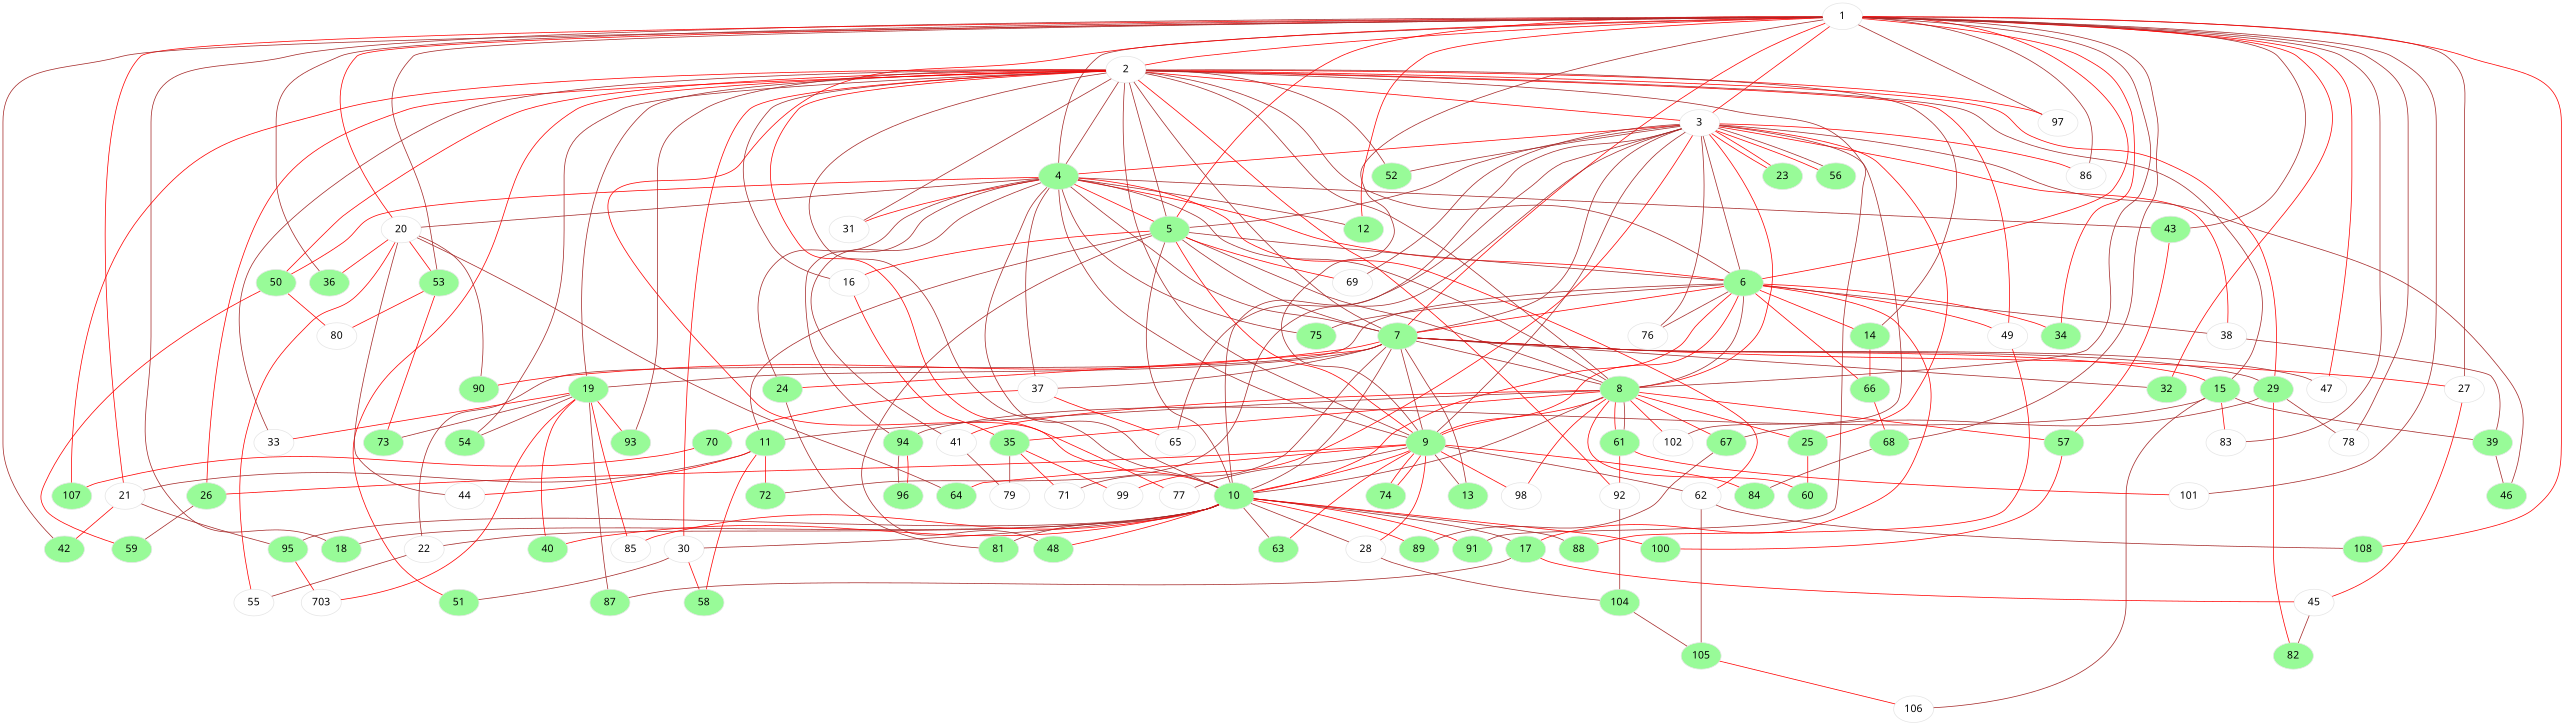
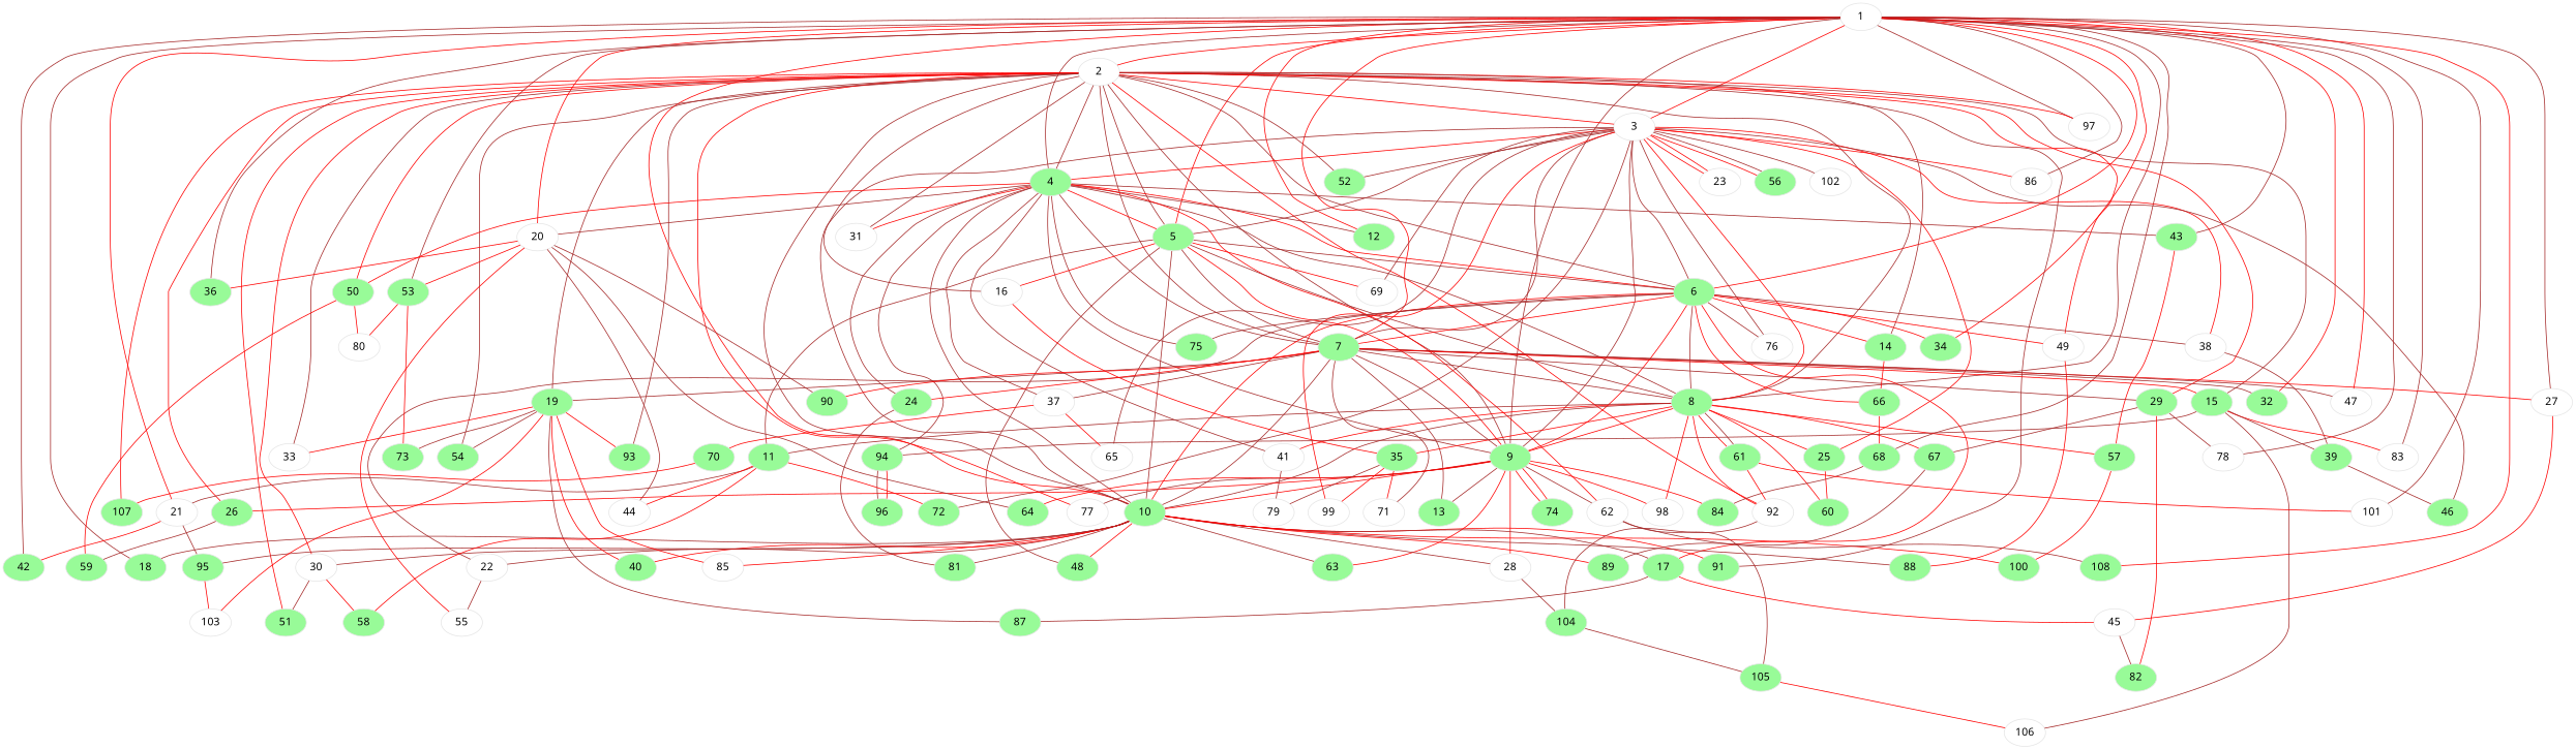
  graph {
    fontname="Noto Sans"
    node [color=gray90 fillcolor=palegreen fontname="Noto Sans" style=filled]
    edge [color=brown fontname="Noto Sans"]
    1 [fillcolor=white]
    2 [fillcolor=white]
    3 [fillcolor=white]
    4
    5
    6
    7
    8
    9
    10
    12
    18
    20 [fillcolor=white]
    21 [fillcolor=white]
    27 [fillcolor=white]
    32
    34
    36
    42
    43
    47 [fillcolor=white]
    53
    68
    78 [fillcolor=white]
    83 [fillcolor=white]
    86 [fillcolor=white]
    97 [fillcolor=white]
    101 [fillcolor=white]
    108
    14
    15
    16 [fillcolor=white]
    19
    26
    29
    30 [fillcolor=white]
    31 [fillcolor=white]
    33 [fillcolor=white]
    49 [fillcolor=white]
    50
    51
    52
    54
    77 [fillcolor=white]
    91
    92 [fillcolor=white]
    93
    107
-   23
+   23 [fillcolor=white]
    25
    38 [fillcolor=white]
    46
    56
    65 [fillcolor=white]
    69 [fillcolor=white]
    72
    76 [fillcolor=white]
    99 [fillcolor=white]
    102 [fillcolor=white]
    24
    37 [fillcolor=white]
    41 [fillcolor=white]
    62 [fillcolor=white]
    75
    94
    11
    48
    17
    22 [fillcolor=white]
    66
    13
    71 [fillcolor=white]
    90
    35
    57
    60
    61
    67
    98 [fillcolor=white]
    28 [fillcolor=white]
    63
    64
    74
    84
    40
    81
    85 [fillcolor=white]
    88
    89
    95
    100
    44 [fillcolor=white]
    55 [fillcolor=white]
    45 [fillcolor=white]
    73
    80 [fillcolor=white]
    39
    106 [fillcolor=white]
    87
-   103 [fillcolor=white label=703]
+   103 [fillcolor=white]
    59
    82
    58
    104
    70
    79 [fillcolor=white]
    105
    96
    1 -- 2 [color=red]
    1 -- 3 [color=red]
    1 -- 4
    1 -- 5 [color=red]
    1 -- 6 [color=red]
    1 -- 7 [color=red]
    1 -- 8
    1 -- 9
    1 -- 10 [color=red]
    1 -- 12 [color=red]
    1 -- 18
    1 -- 20 [color=red]
    1 -- 21 [color=red]
    1 -- 27
    1 -- 32 [color=red]
    1 -- 34 [color=red]
    1 -- 36
    1 -- 42
    1 -- 43
    1 -- 47 [color=red]
    1 -- 53
    1 -- 68
    1 -- 78
    1 -- 83
    1 -- 86
    1 -- 97
    1 -- 101
    1 -- 108 [color=red]
    2 -- 3 [color=red]
    2 -- 4
    2 -- 5
    2 -- 6
    2 -- 7
    2 -- 8
    2 -- 9
    2 -- 10
    2 -- 97 [color=red]
    2 -- 14
    2 -- 15
    2 -- 16
    2 -- 19
    2 -- 26 [color=red]
    2 -- 29 [color=red]
    2 -- 30 [color=red]
    2 -- 31
    2 -- 33
    2 -- 49 [color=red]
    2 -- 50 [color=red]
    2 -- 51 [color=red]
    2 -- 52
    2 -- 54
    2 -- 77 [color=red]
    2 -- 91
    2 -- 92 [color=red]
    2 -- 93
    2 -- 107 [color=red]
    3 -- 4 [color=red]
    3 -- 5
    3 -- 6
    3 -- 7
    3 -- 8 [color=red]
    3 -- 9
    3 -- 10
    3 -- 86 [color=red]
    3 -- 52
    3 -- 23 [color=red]
    3 -- 23 [color=red]
    3 -- 25 [color=red]
    3 -- 38 [color=red]
    3 -- 46
    3 -- 56 [color=red]
    3 -- 56
    3 -- 65
    3 -- 69
    3 -- 72
    3 -- 76
    3 -- 99 [color=red]
    3 -- 102
    4 -- 5 [color=red]
    4 -- 6 [color=red]
    4 -- 7
    4 -- 8
    4 -- 9
    4 -- 10
    4 -- 12
    4 -- 20
    4 -- 43
    4 -- 31 [color=red]
    4 -- 50 [color=red]
    4 -- 24
    4 -- 37
    4 -- 41
    4 -- 62 [color=red]
    4 -- 75
    4 -- 94
    5 -- 6
    5 -- 7
    5 -- 8
    5 -- 9 [color=red]
    5 -- 10
    5 -- 16 [color=red]
    5 -- 69 [color=red]
    5 -- 11
    5 -- 48
    6 -- 7 [color=red]
    6 -- 8
    6 -- 9 [color=red]
    6 -- 10 [color=red]
    6 -- 34 [color=red]
    6 -- 14 [color=red]
    6 -- 49 [color=red]
    6 -- 38
    6 -- 76
    6 -- 75
    6 -- 17 [color=red]
    6 -- 22
    6 -- 66 [color=red]
    7 -- 8
    7 -- 9
    7 -- 10
    7 -- 27 [color=red]
    7 -- 32
    7 -- 47
    7 -- 15 [color=red]
    7 -- 19
    7 -- 29
    7 -- 24 [color=red]
    7 -- 37
    7 -- 13
    7 -- 71
    7 -- 90 [color=red]
    8 -- 9 [color=red]
    8 -- 10
    8 -- 25 [color=red]
-   8 -- 102 [color=red]
+   8 -- 92 [color=red]
    8 -- 41 [color=red]
    8 -- 11
    8 -- 35 [color=red]
    8 -- 57 [color=red]
    8 -- 60 [color=red]
    8 -- 61 [color=red]
    8 -- 61
    8 -- 67 [color=red]
    8 -- 98 [color=red]
    9 -- 10 [color=red]
    9 -- 26 [color=red]
    9 -- 77
    9 -- 62
    9 -- 13
    9 -- 98 [color=red]
    9 -- 28 [color=red]
    9 -- 63 [color=red]
    9 -- 64 [color=red]
    9 -- 74 [color=red]
    9 -- 74 [color=red]
    9 -- 84 [color=red]
    10 -- 18
    10 -- 30
    10 -- 91 [color=red]
    10 -- 48 [color=red]
    10 -- 17
    10 -- 22
    10 -- 28
    10 -- 63
    10 -- 40 [color=red]
    10 -- 81
    10 -- 85 [color=red]
    10 -- 88
    10 -- 89 [color=red]
    10 -- 95
    10 -- 100 [color=red]
    20 -- 36 [color=red]
    20 -- 53 [color=red]
    20 -- 90
    20 -- 64
    20 -- 44
    20 -- 55 [color=red]
    21 -- 42 [color=red]
    21 -- 95
    27 -- 45 [color=red]
    43 -- 57 [color=red]
    53 -- 73 [color=red]
    53 -- 80 [color=red]
    68 -- 84
    14 -- 66 [color=red]
    15 -- 83 [color=red]
    15 -- 94
    15 -- 39
    15 -- 106
    16 -- 35 [color=red]
    19 -- 33 [color=red]
    19 -- 54
    19 -- 93 [color=red]
    19 -- 40 [color=red]
    19 -- 85 [color=red]
    19 -- 73
    19 -- 87
    19 -- 103 [color=red]
    26 -- 59
    29 -- 78
    29 -- 67
    29 -- 82 [color=red]
    30 -- 51
    30 -- 58 [color=red]
    49 -- 88 [color=red]
    50 -- 80 [color=red]
    50 -- 59 [color=red]
    92 -- 104
    25 -- 60 [color=red]
    38 -- 39
    24 -- 81
    37 -- 65 [color=red]
    37 -- 70 [color=red]
    41 -- 79
    62 -- 108
    62 -- 105
    94 -- 96
    94 -- 96 [color=red]
    11 -- 21
    11 -- 72 [color=red]
    11 -- 44 [color=red]
    11 -- 58 [color=red]
    17 -- 45 [color=red]
    17 -- 87
    22 -- 55
    66 -- 68 [color=red]
    35 -- 99 [color=red]
    35 -- 71 [color=red]
    35 -- 79
    57 -- 100 [color=red]
    61 -- 101 [color=red]
    61 -- 92 [color=red]
    67 -- 89
    28 -- 104
    95 -- 103 [color=red]
    45 -- 82
    39 -- 46
    104 -- 105
    70 -- 107 [color=red]
    105 -- 106 [color=red]
  }
